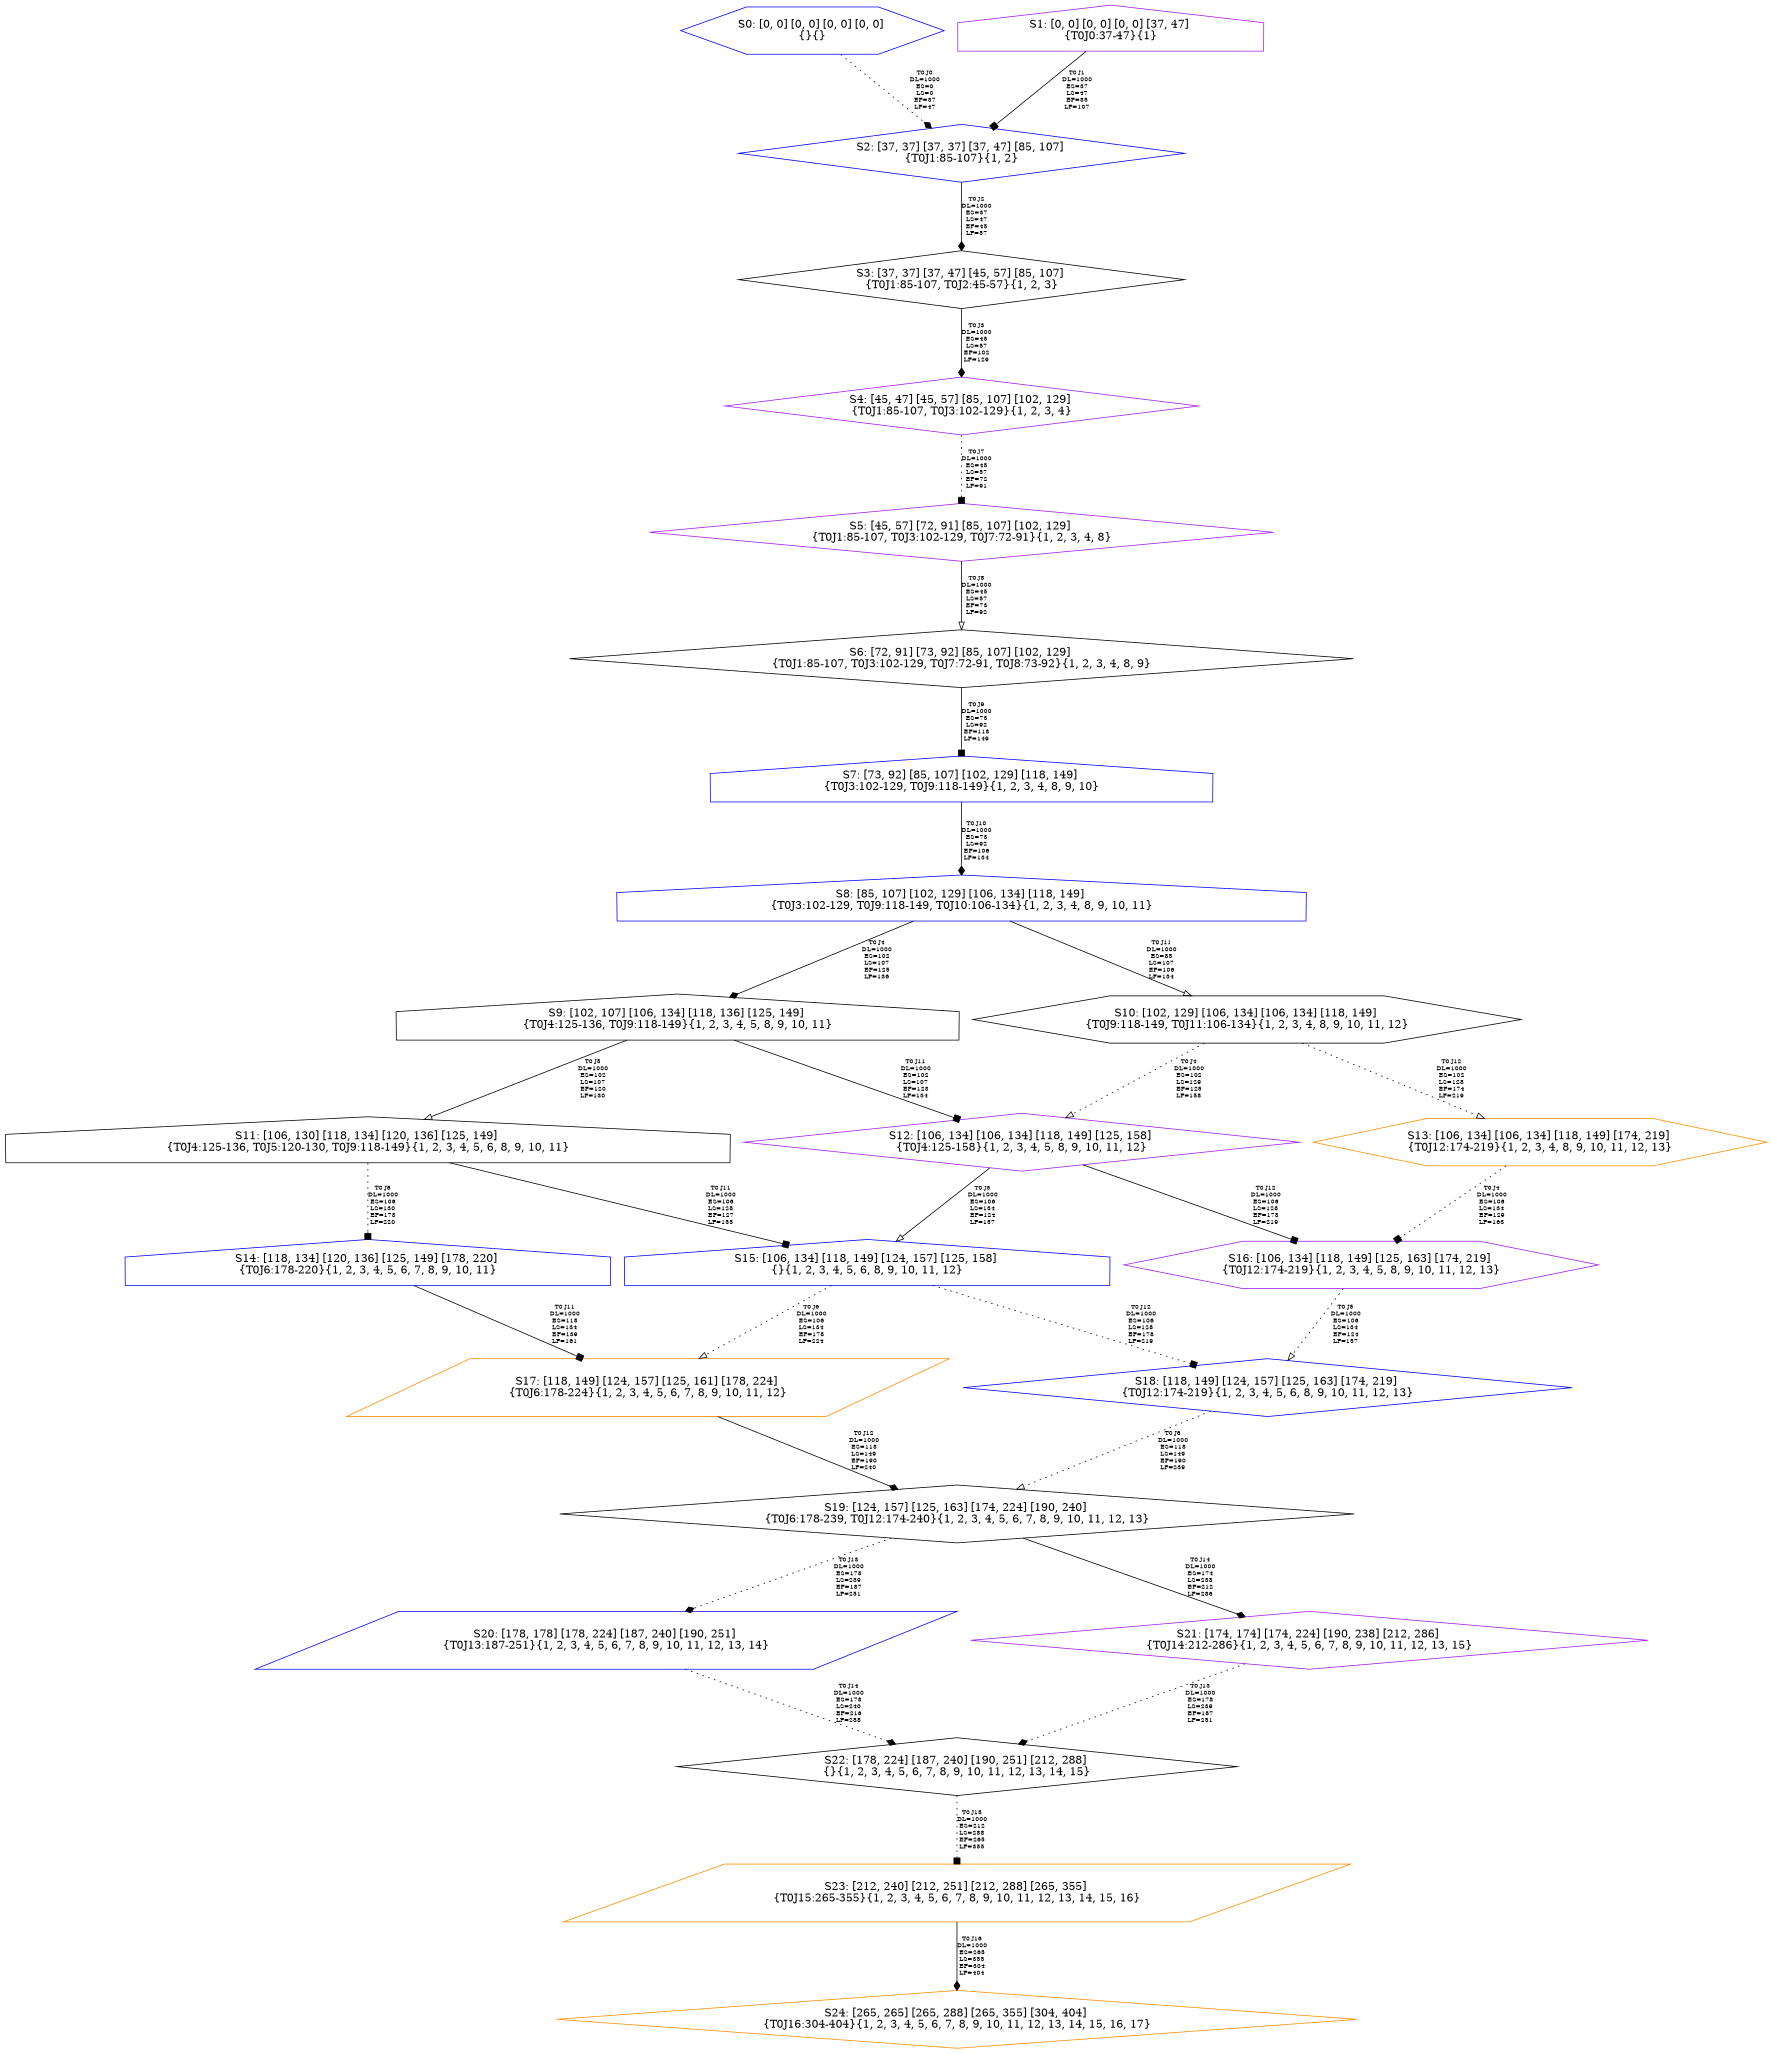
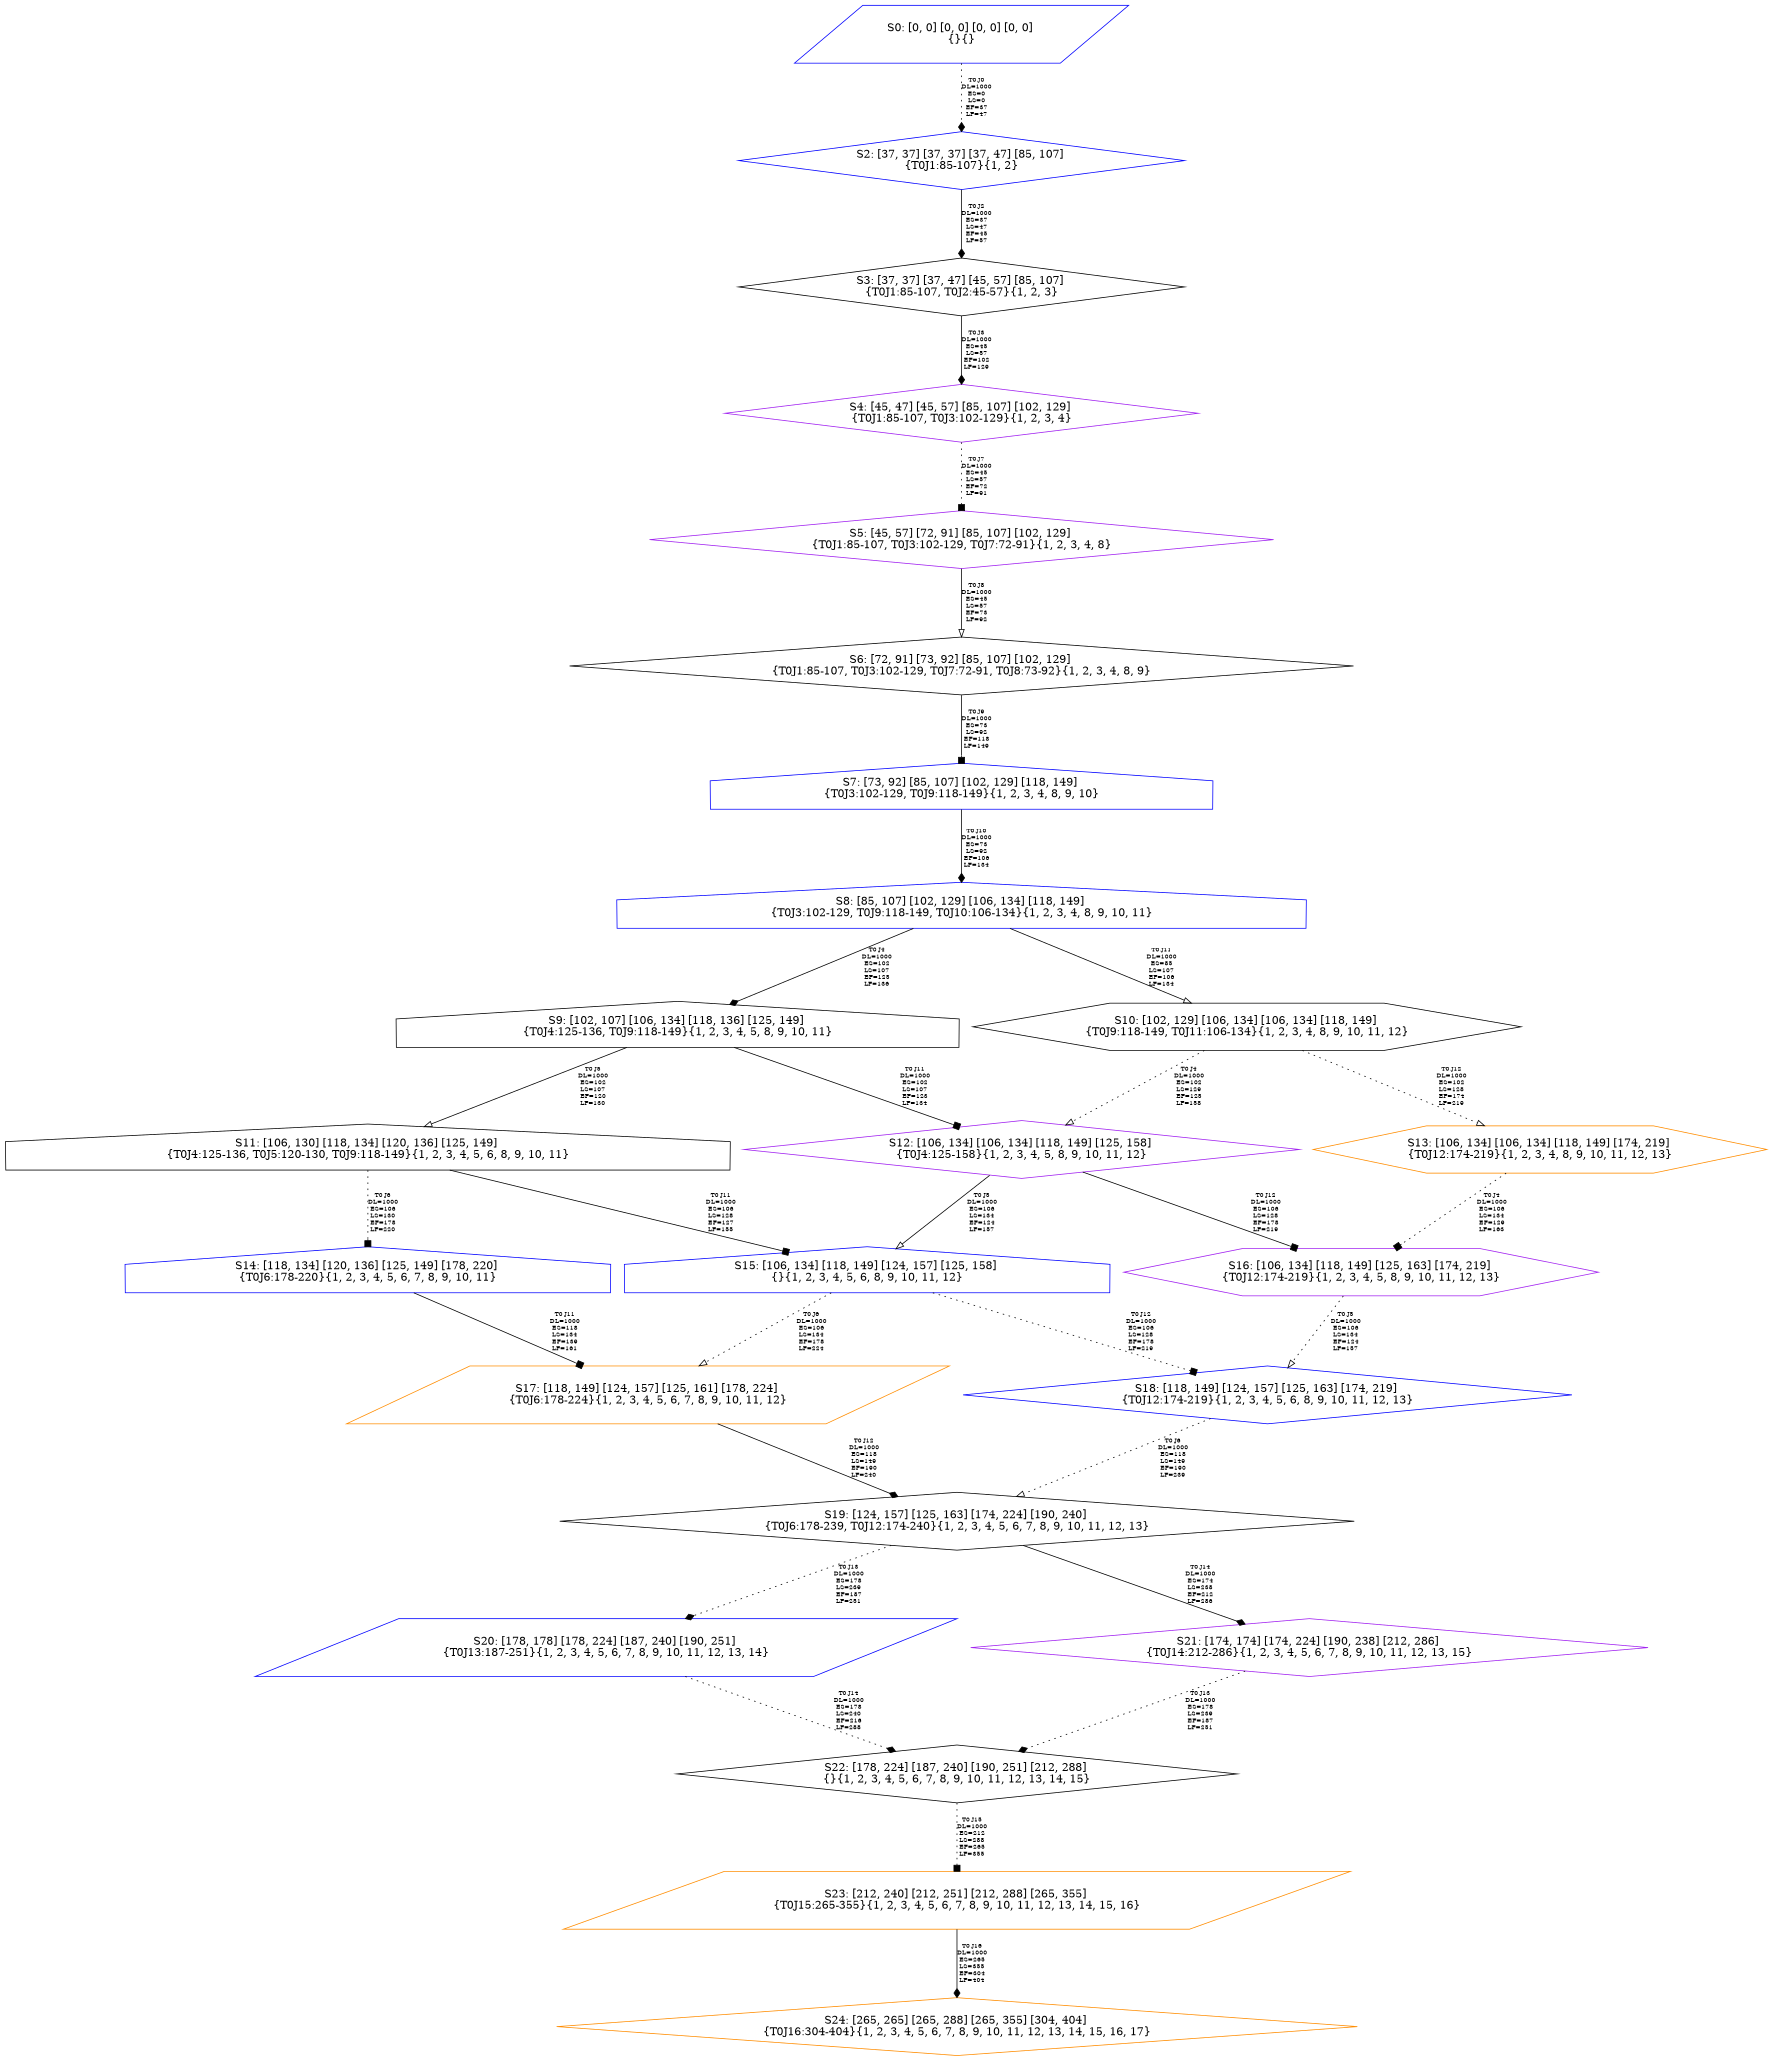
  digraph {
    node [color=blue shape=diamond]
    edge [arrowhead=diamond fontsize=8 style=solid]
-   n1 [label="S0: [0, 0] [0, 0] [0, 0] [0, 0] \n{}{}" shape=hexagon]
+   n1 [label="S0: [0, 0] [0, 0] [0, 0] [0, 0] \n{}{}" shape=parallelogram]
    n2 [label="S2: [37, 37] [37, 37] [37, 47] [85, 107] \n{T0J1:85-107}{1, 2}"]
-   n3 [color=purple label="S1: [0, 0] [0, 0] [0, 0] [37, 47] \n{T0J0:37-47}{1}" shape=house]
    n4 [color=black label="S3: [37, 37] [37, 47] [45, 57] [85, 107] \n{T0J1:85-107, T0J2:45-57}{1, 2, 3}"]
    n5 [color=purple label="S4: [45, 47] [45, 57] [85, 107] [102, 129] \n{T0J1:85-107, T0J3:102-129}{1, 2, 3, 4}"]
    n6 [color=purple label="S5: [45, 57] [72, 91] [85, 107] [102, 129] \n{T0J1:85-107, T0J3:102-129, T0J7:72-91}{1, 2, 3, 4, 8}"]
    n7 [color=black label="S6: [72, 91] [73, 92] [85, 107] [102, 129] \n{T0J1:85-107, T0J3:102-129, T0J7:72-91, T0J8:73-92}{1, 2, 3, 4, 8, 9}"]
    n8 [label="S7: [73, 92] [85, 107] [102, 129] [118, 149] \n{T0J3:102-129, T0J9:118-149}{1, 2, 3, 4, 8, 9, 10}" shape=house]
    n9 [label="S8: [85, 107] [102, 129] [106, 134] [118, 149] \n{T0J3:102-129, T0J9:118-149, T0J10:106-134}{1, 2, 3, 4, 8, 9, 10, 11}" shape=house]
    n10 [color=black label="S9: [102, 107] [106, 134] [118, 136] [125, 149] \n{T0J4:125-136, T0J9:118-149}{1, 2, 3, 4, 5, 8, 9, 10, 11}" shape=house]
    n11 [color=black label="S10: [102, 129] [106, 134] [106, 134] [118, 149] \n{T0J9:118-149, T0J11:106-134}{1, 2, 3, 4, 8, 9, 10, 11, 12}" shape=hexagon]
    n12 [color=black label="S11: [106, 130] [118, 134] [120, 136] [125, 149] \n{T0J4:125-136, T0J5:120-130, T0J9:118-149}{1, 2, 3, 4, 5, 6, 8, 9, 10, 11}" shape=house]
    n13 [color=purple label="S12: [106, 134] [106, 134] [118, 149] [125, 158] \n{T0J4:125-158}{1, 2, 3, 4, 5, 8, 9, 10, 11, 12}"]
    n14 [color=darkorange label="S13: [106, 134] [106, 134] [118, 149] [174, 219] \n{T0J12:174-219}{1, 2, 3, 4, 8, 9, 10, 11, 12, 13}" shape=hexagon]
    n15 [label="S14: [118, 134] [120, 136] [125, 149] [178, 220] \n{T0J6:178-220}{1, 2, 3, 4, 5, 6, 7, 8, 9, 10, 11}" shape=house]
    n16 [label="S15: [106, 134] [118, 149] [124, 157] [125, 158] \n{}{1, 2, 3, 4, 5, 6, 8, 9, 10, 11, 12}" shape=house]
    n17 [color=purple label="S16: [106, 134] [118, 149] [125, 163] [174, 219] \n{T0J12:174-219}{1, 2, 3, 4, 5, 8, 9, 10, 11, 12, 13}" shape=hexagon]
    n18 [color=darkorange label="S17: [118, 149] [124, 157] [125, 161] [178, 224] \n{T0J6:178-224}{1, 2, 3, 4, 5, 6, 7, 8, 9, 10, 11, 12}" shape=parallelogram]
    n19 [label="S18: [118, 149] [124, 157] [125, 163] [174, 219] \n{T0J12:174-219}{1, 2, 3, 4, 5, 6, 8, 9, 10, 11, 12, 13}"]
    n20 [color=black label="S19: [124, 157] [125, 163] [174, 224] [190, 240] \n{T0J6:178-239, T0J12:174-240}{1, 2, 3, 4, 5, 6, 7, 8, 9, 10, 11, 12, 13}"]
    n21 [label="S20: [178, 178] [178, 224] [187, 240] [190, 251] \n{T0J13:187-251}{1, 2, 3, 4, 5, 6, 7, 8, 9, 10, 11, 12, 13, 14}" shape=parallelogram]
    n22 [color=purple label="S21: [174, 174] [174, 224] [190, 238] [212, 286] \n{T0J14:212-286}{1, 2, 3, 4, 5, 6, 7, 8, 9, 10, 11, 12, 13, 15}"]
    n23 [color=black label="S22: [178, 224] [187, 240] [190, 251] [212, 288] \n{}{1, 2, 3, 4, 5, 6, 7, 8, 9, 10, 11, 12, 13, 14, 15}"]
    n24 [color=darkorange label="S23: [212, 240] [212, 251] [212, 288] [265, 355] \n{T0J15:265-355}{1, 2, 3, 4, 5, 6, 7, 8, 9, 10, 11, 12, 13, 14, 15, 16}" shape=parallelogram]
    n25 [color=darkorange label="S24: [265, 265] [265, 288] [265, 355] [304, 404] \n{T0J16:304-404}{1, 2, 3, 4, 5, 6, 7, 8, 9, 10, 11, 12, 13, 14, 15, 16, 17}"]
    n1 -> n2 [label="T0 J0\nDL=1000\nES=0\nLS=0\nEF=37\nLF=47" style=dotted]
    n2 -> n4 [label="T0 J2\nDL=1000\nES=37\nLS=47\nEF=45\nLF=57"]
-   n3 -> n2 [arrowhead=box label="T0 J1\nDL=1000\nES=37\nLS=47\nEF=85\nLF=107"]
    n4 -> n5 [label="T0 J3\nDL=1000\nES=45\nLS=57\nEF=102\nLF=129"]
    n5 -> n6 [arrowhead=box label="T0 J7\nDL=1000\nES=45\nLS=57\nEF=72\nLF=91" style=dotted]
    n6 -> n7 [arrowhead=onormal label="T0 J8\nDL=1000\nES=45\nLS=57\nEF=73\nLF=92"]
    n7 -> n8 [arrowhead=box label="T0 J9\nDL=1000\nES=73\nLS=92\nEF=118\nLF=149"]
    n8 -> n9 [label="T0 J10\nDL=1000\nES=73\nLS=92\nEF=106\nLF=134"]
    n9 -> n10 [label="T0 J4\nDL=1000\nES=102\nLS=107\nEF=125\nLF=136"]
    n9 -> n11 [arrowhead=onormal label="T0 J11\nDL=1000\nES=85\nLS=107\nEF=106\nLF=134"]
    n10 -> n12 [arrowhead=onormal label="T0 J5\nDL=1000\nES=102\nLS=107\nEF=120\nLF=130"]
    n10 -> n13 [arrowhead=box label="T0 J11\nDL=1000\nES=102\nLS=107\nEF=123\nLF=134"]
    n11 -> n13 [arrowhead=onormal label="T0 J4\nDL=1000\nES=102\nLS=129\nEF=125\nLF=158" style=dotted]
    n11 -> n14 [arrowhead=onormal label="T0 J12\nDL=1000\nES=102\nLS=128\nEF=174\nLF=219" style=dotted]
    n12 -> n15 [arrowhead=box label="T0 J6\nDL=1000\nES=106\nLS=130\nEF=178\nLF=220" style=dotted]
    n12 -> n16 [arrowhead=box label="T0 J11\nDL=1000\nES=106\nLS=128\nEF=127\nLF=155"]
    n13 -> n16 [arrowhead=onormal label="T0 J5\nDL=1000\nES=106\nLS=134\nEF=124\nLF=157"]
    n13 -> n17 [arrowhead=box label="T0 J12\nDL=1000\nES=106\nLS=128\nEF=178\nLF=219"]
    n14 -> n17 [arrowhead=box label="T0 J4\nDL=1000\nES=106\nLS=134\nEF=129\nLF=163" style=dotted]
    n15 -> n18 [arrowhead=box label="T0 J11\nDL=1000\nES=118\nLS=134\nEF=139\nLF=161"]
    n16 -> n18 [arrowhead=onormal label="T0 J6\nDL=1000\nES=106\nLS=134\nEF=178\nLF=224" style=dotted]
    n16 -> n19 [arrowhead=box label="T0 J12\nDL=1000\nES=106\nLS=128\nEF=178\nLF=219" style=dotted]
    n17 -> n19 [arrowhead=onormal label="T0 J5\nDL=1000\nES=106\nLS=134\nEF=124\nLF=157" style=dotted]
    n18 -> n20 [label="T0 J12\nDL=1000\nES=118\nLS=149\nEF=190\nLF=240"]
    n19 -> n20 [arrowhead=onormal label="T0 J6\nDL=1000\nES=118\nLS=149\nEF=190\nLF=239" style=dotted]
    n20 -> n21 [label="T0 J13\nDL=1000\nES=178\nLS=239\nEF=187\nLF=251" style=dotted]
    n20 -> n22 [label="T0 J14\nDL=1000\nES=174\nLS=238\nEF=212\nLF=286"]
    n21 -> n23 [label="T0 J14\nDL=1000\nES=178\nLS=240\nEF=216\nLF=288" style=dotted]
    n22 -> n23 [label="T0 J13\nDL=1000\nES=178\nLS=239\nEF=187\nLF=251" style=dotted]
    n23 -> n24 [arrowhead=box label="T0 J15\nDL=1000\nES=212\nLS=288\nEF=265\nLF=355" style=dotted]
    n24 -> n25 [label="T0 J16\nDL=1000\nES=265\nLS=355\nEF=304\nLF=404"]
  }
